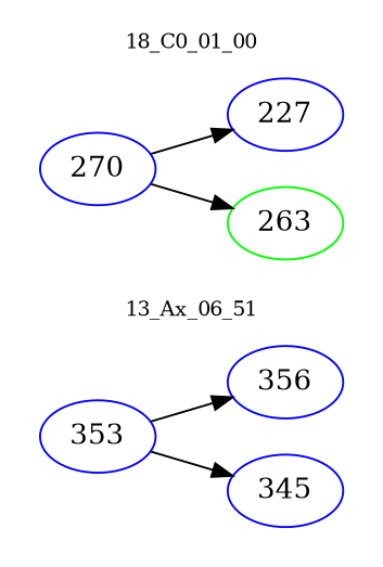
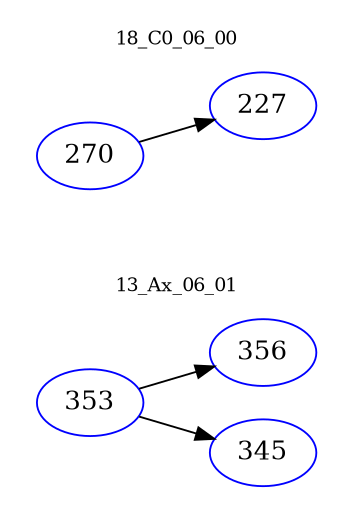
  digraph {
    rankdir=LR
    node [color=blue]
    edge [color=black]
    n1 [label=353]
    n2 [label=345]
    n3 [label=356]
    n4 [label=270]
-   n5 [color=green label=263]
    n6 [label=227]
    subgraph cluster_1 {
      color=white
      fontsize=10
-     label="13_Ax_06_51"
+     label="13_Ax_06_01"
      n1
      n2
      n3
    }
    subgraph cluster_2 {
      color=white
      fontsize=10
-     label="18_C0_01_00"
+     label="18_C0_06_00"
      n4
-     n5
      n6
    }
    n1 -> n2
    n1 -> n3
-   n4 -> n5
    n4 -> n6
  }
